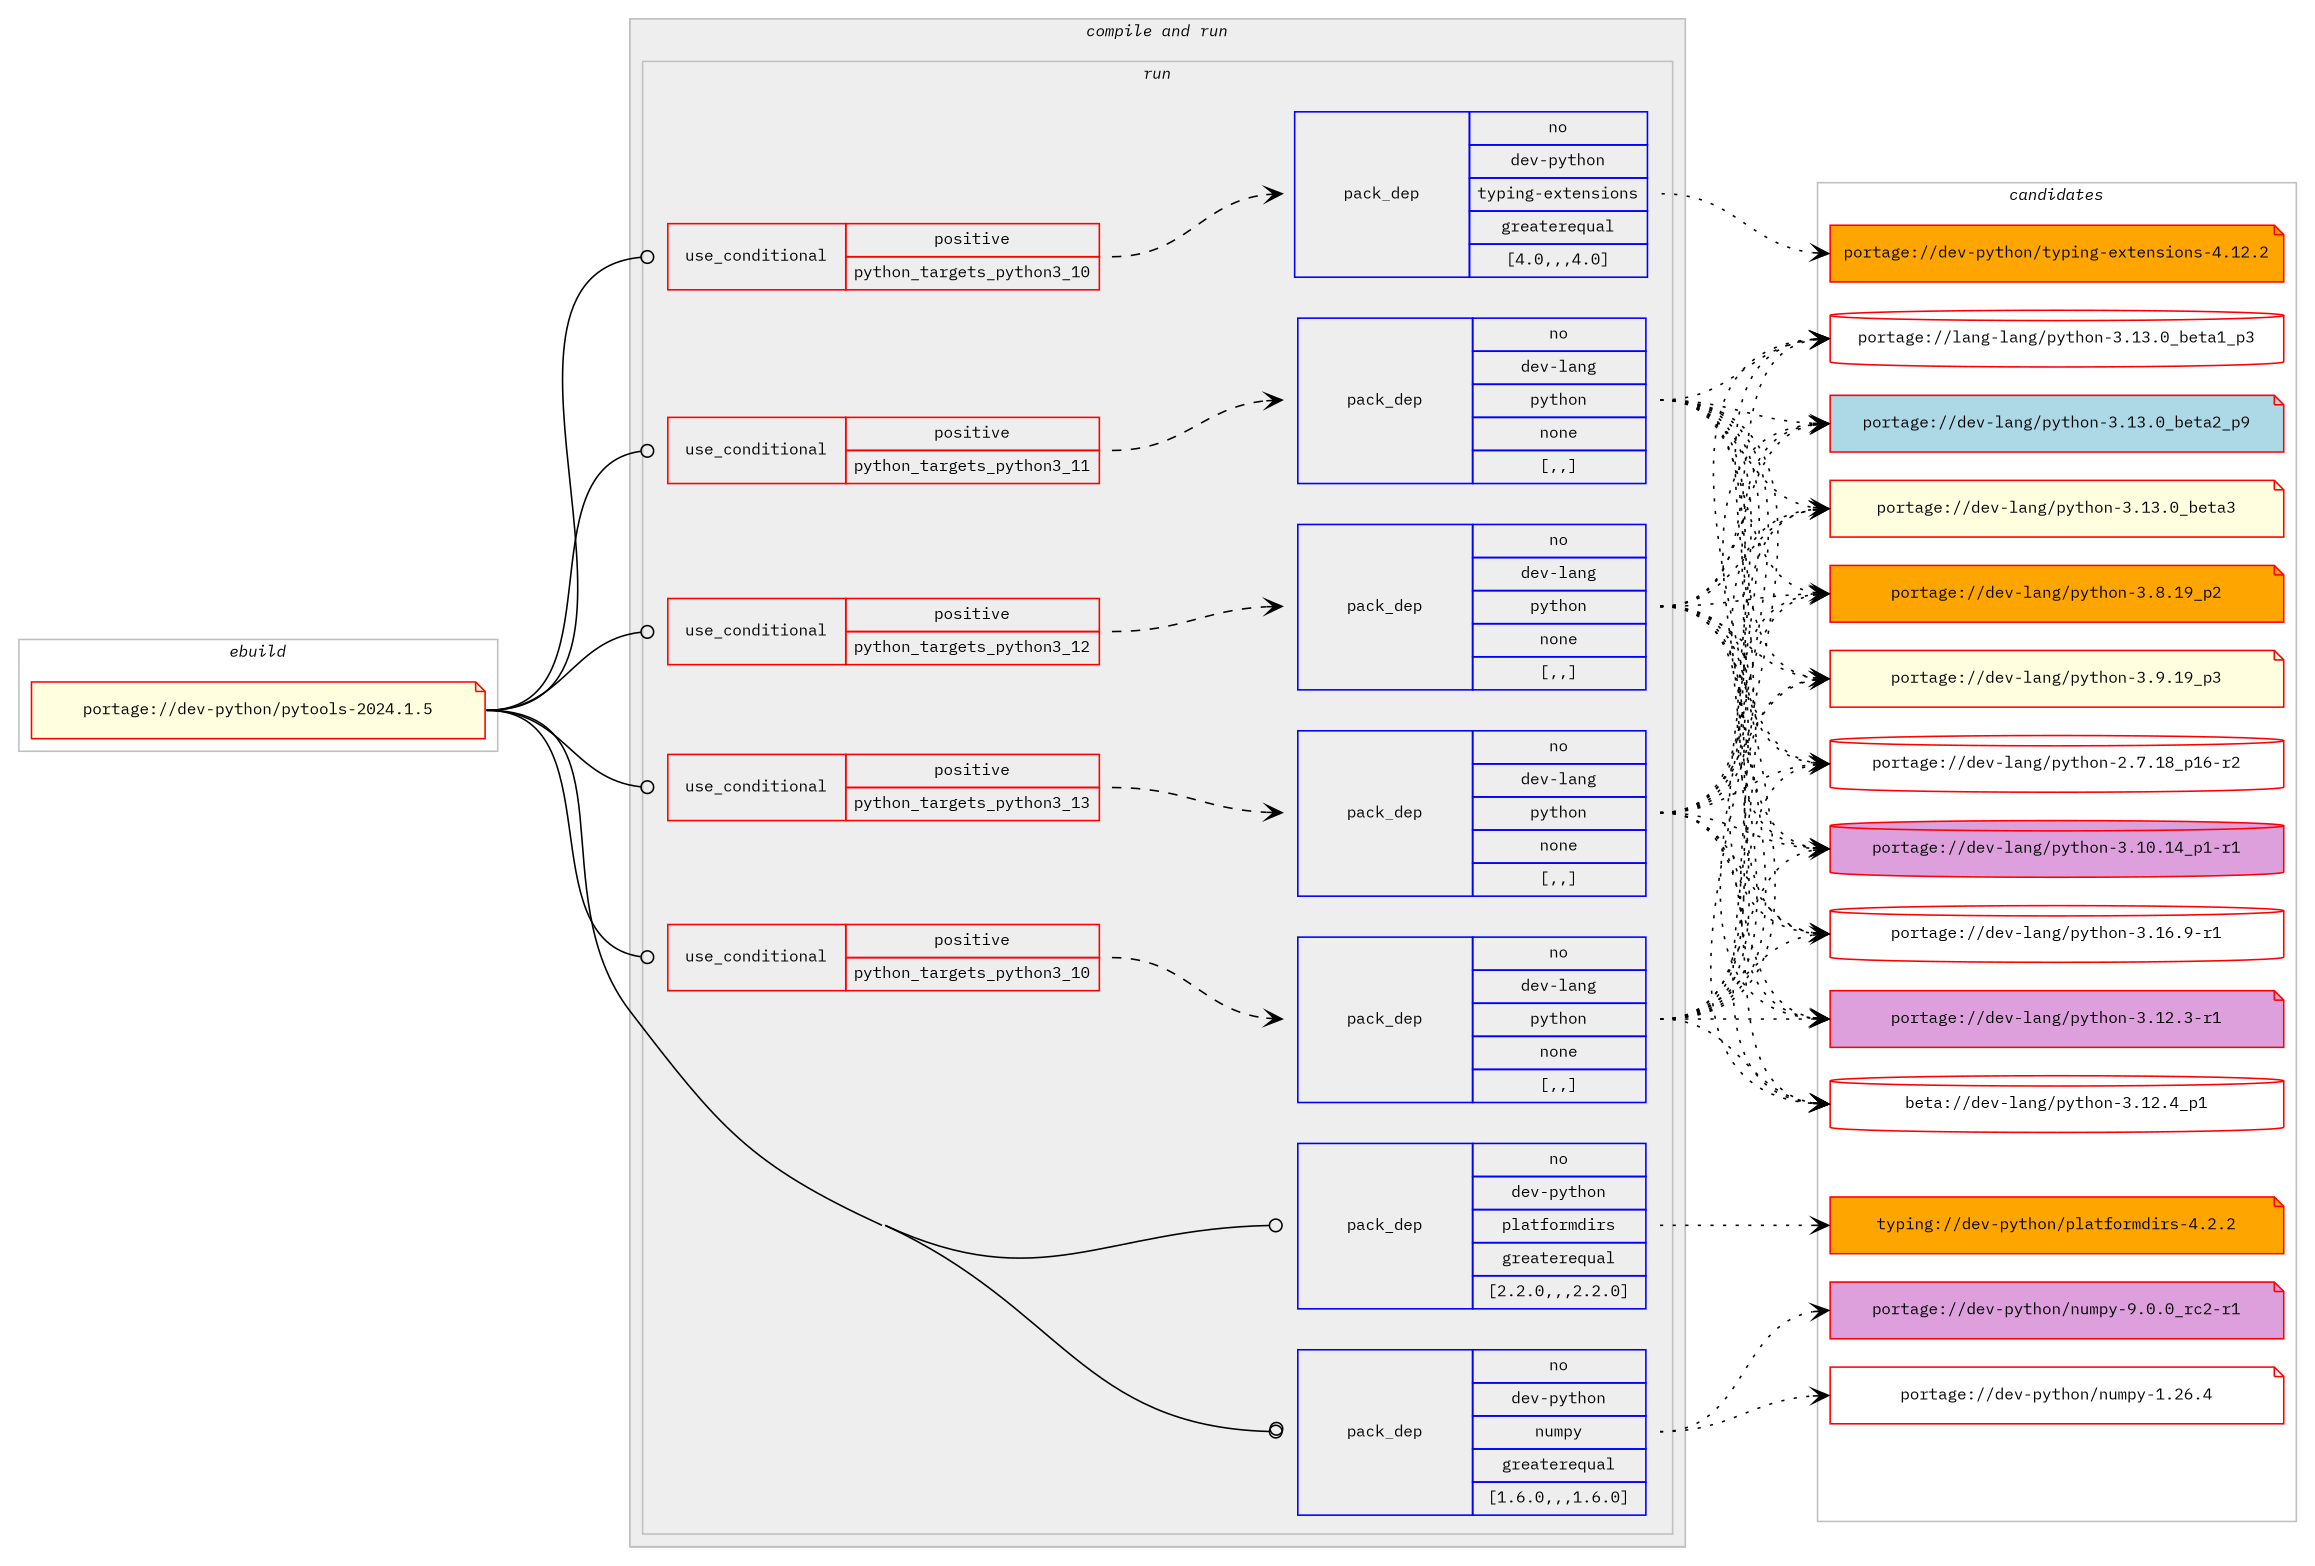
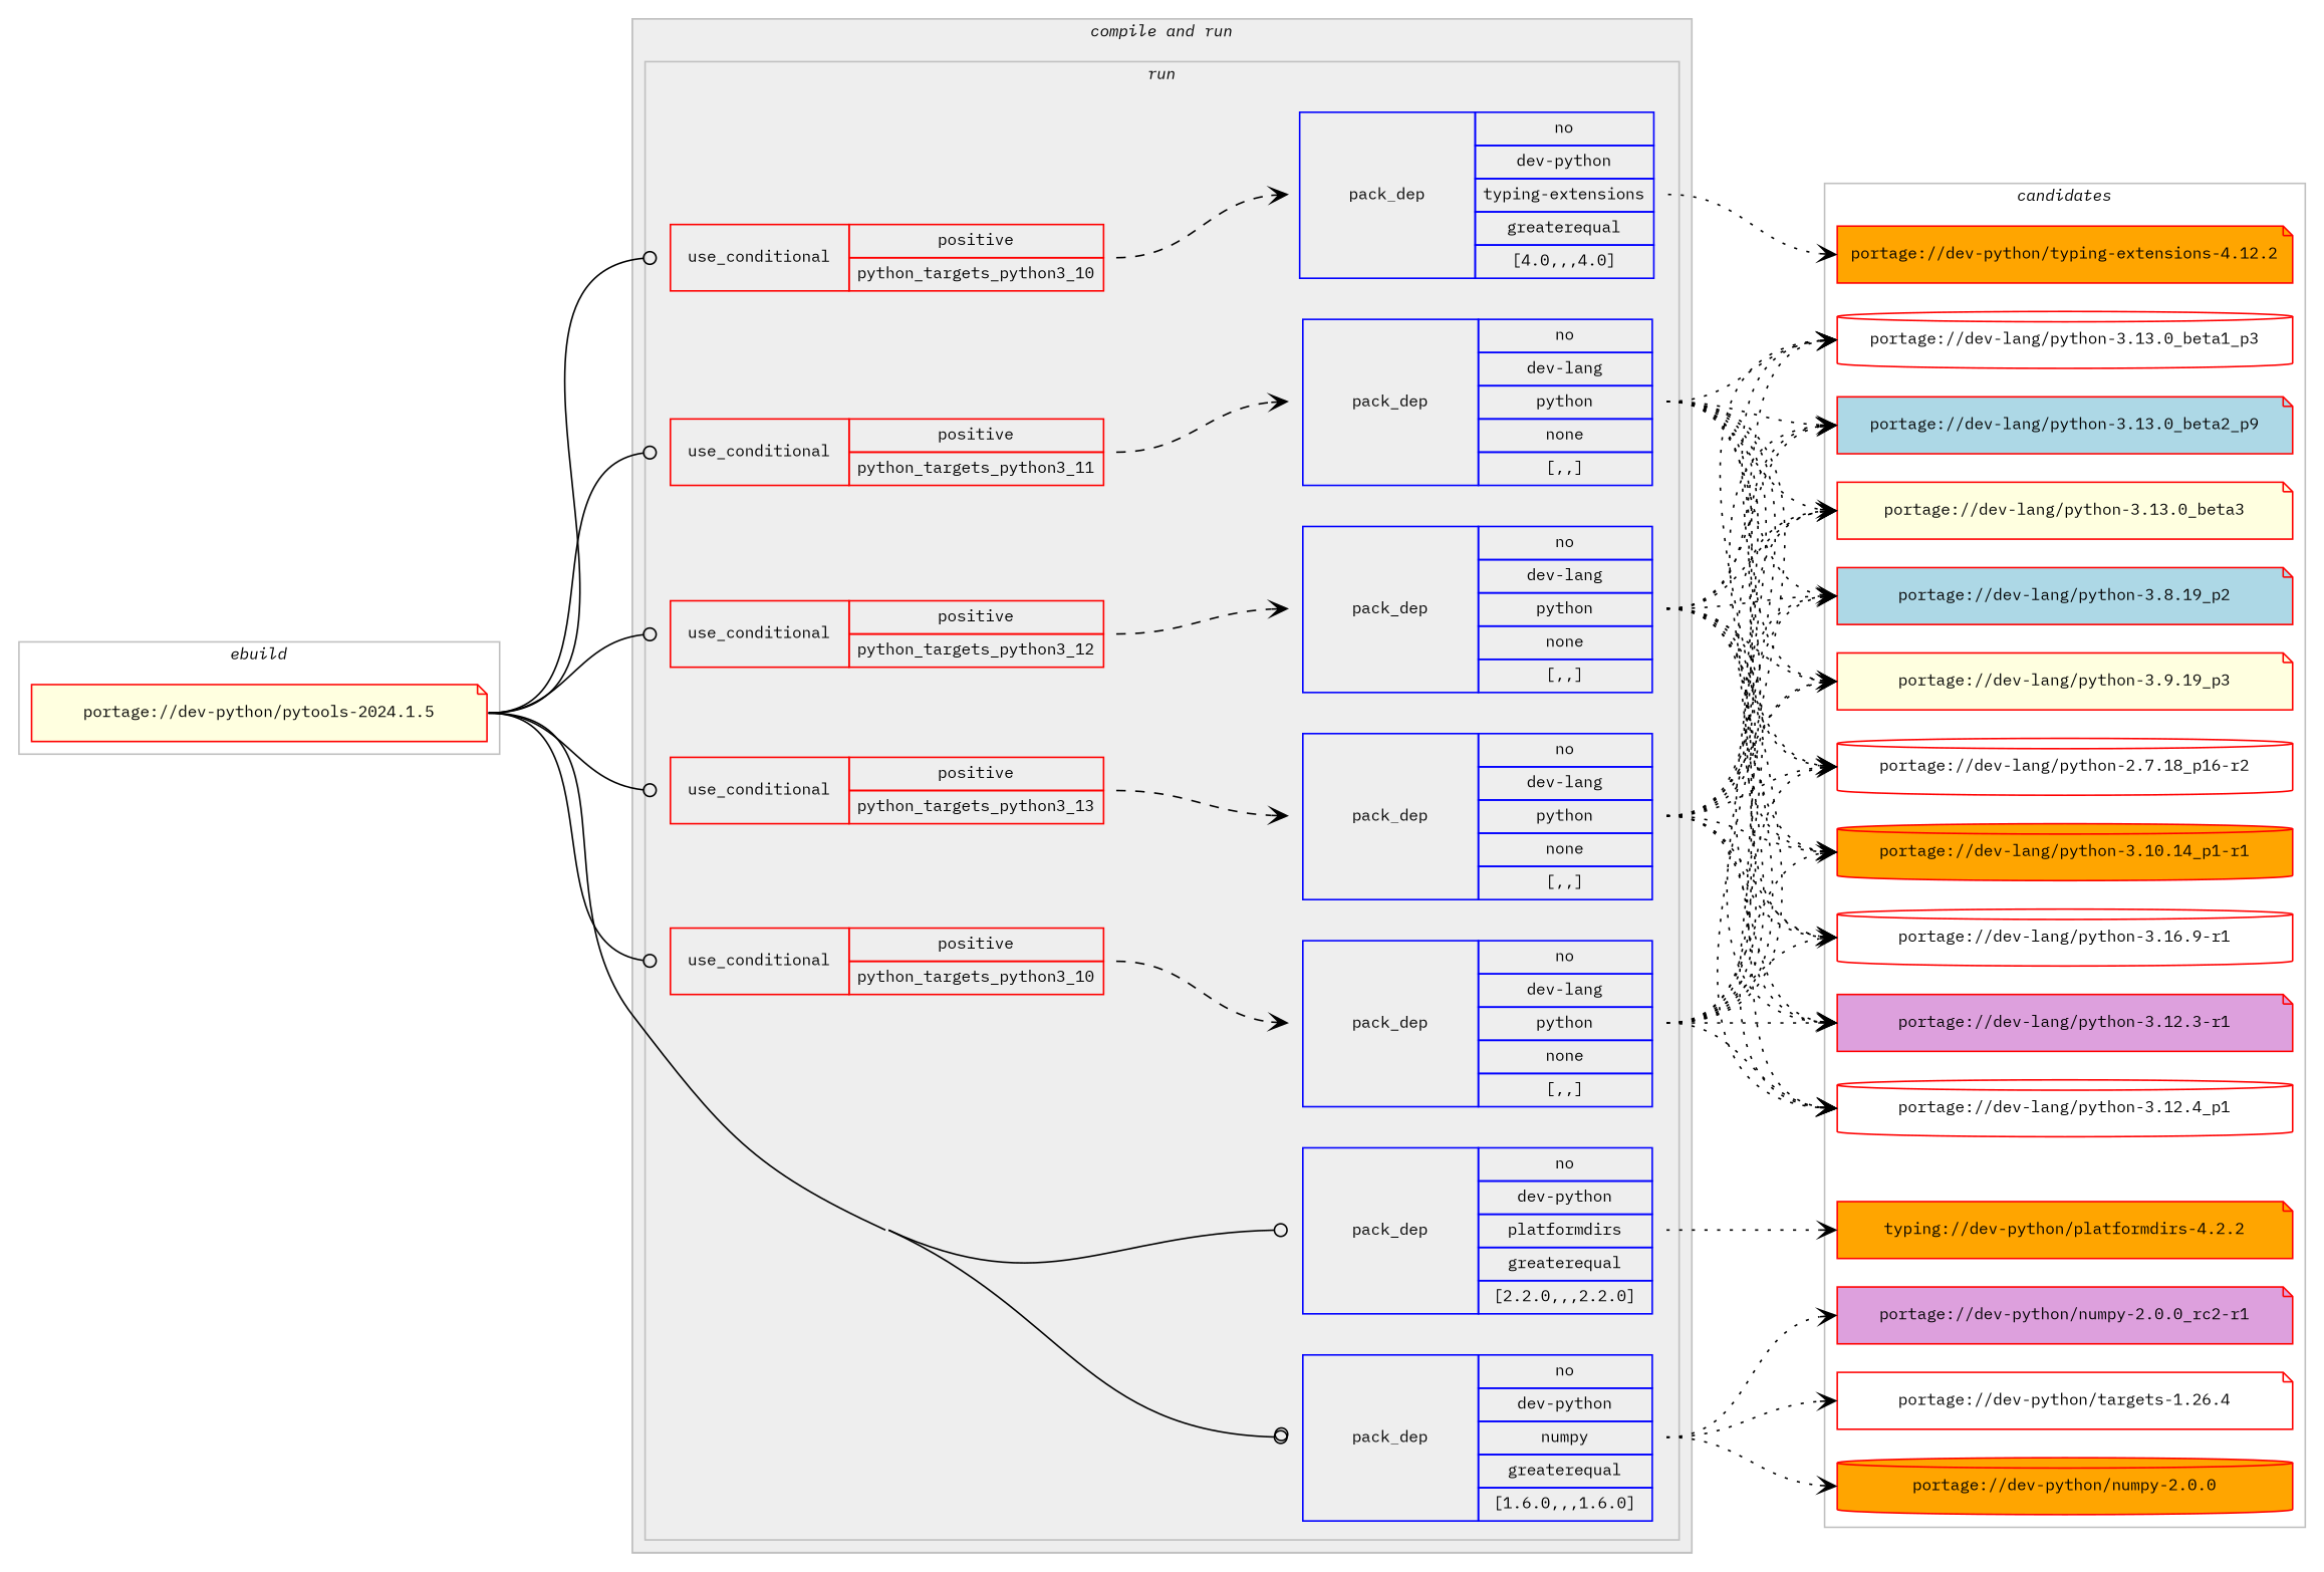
  digraph {
    compound=true
    concentrate=true
    fontname="IBM Plex Mono"
    fontsize=10
    newrank=true
    rankdir=LR
    ranksep=1.5
    node [color=red fontname="IBM Plex Mono" fontsize=10 shape=none style=filled]
    edge [arrowhead=vee fontname="IBM Plex Mono" headport=w style=dotted tailport=e weight=100]
    n1 [fillcolor=lightyellow label="portage://dev-python/pytools-2024.1.5" shape=note width=4]
    n2 [color=blue label=<<TABLE BORDER="0" CELLBORDER="1" CELLSPACING="0" CELLPADDING="4" WIDTH="220"><TR><TD ROWSPAN="6" CELLPADDING="30">pack_dep</TD></TR><TR><TD WIDTH="110">no</TD></TR><TR><TD>dev-lang</TD></TR><TR><TD>python</TD></TR><TR><TD>none</TD></TR><TR><TD>[,,]</TD></TR></TABLE>> style=""]
    n3 [label=<<TABLE BORDER="0" CELLBORDER="1" CELLSPACING="0" CELLPADDING="4"><TR><TD ROWSPAN="3" CELLPADDING="10">use_conditional</TD></TR><TR><TD>positive</TD></TR><TR><TD>python_targets_python3_10</TD></TR></TABLE>> style=""]
    n4 [color=blue label=<<TABLE BORDER="0" CELLBORDER="1" CELLSPACING="0" CELLPADDING="4" WIDTH="220"><TR><TD ROWSPAN="6" CELLPADDING="30">pack_dep</TD></TR><TR><TD WIDTH="110">no</TD></TR><TR><TD>dev-python</TD></TR><TR><TD>typing-extensions</TD></TR><TR><TD>greaterequal</TD></TR><TR><TD>[4.0,,,4.0]</TD></TR></TABLE>> style=""]
    n5 [label=<<TABLE BORDER="0" CELLBORDER="1" CELLSPACING="0" CELLPADDING="4"><TR><TD ROWSPAN="3" CELLPADDING="10">use_conditional</TD></TR><TR><TD>positive</TD></TR><TR><TD>python_targets_python3_10</TD></TR></TABLE>> style=""]
    n6 [color=blue label=<<TABLE BORDER="0" CELLBORDER="1" CELLSPACING="0" CELLPADDING="4" WIDTH="220"><TR><TD ROWSPAN="6" CELLPADDING="30">pack_dep</TD></TR><TR><TD WIDTH="110">no</TD></TR><TR><TD>dev-lang</TD></TR><TR><TD>python</TD></TR><TR><TD>none</TD></TR><TR><TD>[,,]</TD></TR></TABLE>> style=""]
    n7 [label=<<TABLE BORDER="0" CELLBORDER="1" CELLSPACING="0" CELLPADDING="4"><TR><TD ROWSPAN="3" CELLPADDING="10">use_conditional</TD></TR><TR><TD>positive</TD></TR><TR><TD>python_targets_python3_11</TD></TR></TABLE>> style=""]
    n8 [color=blue label=<<TABLE BORDER="0" CELLBORDER="1" CELLSPACING="0" CELLPADDING="4" WIDTH="220"><TR><TD ROWSPAN="6" CELLPADDING="30">pack_dep</TD></TR><TR><TD WIDTH="110">no</TD></TR><TR><TD>dev-lang</TD></TR><TR><TD>python</TD></TR><TR><TD>none</TD></TR><TR><TD>[,,]</TD></TR></TABLE>> style=""]
    n9 [label=<<TABLE BORDER="0" CELLBORDER="1" CELLSPACING="0" CELLPADDING="4"><TR><TD ROWSPAN="3" CELLPADDING="10">use_conditional</TD></TR><TR><TD>positive</TD></TR><TR><TD>python_targets_python3_12</TD></TR></TABLE>> style=""]
    n10 [color=blue label=<<TABLE BORDER="0" CELLBORDER="1" CELLSPACING="0" CELLPADDING="4" WIDTH="220"><TR><TD ROWSPAN="6" CELLPADDING="30">pack_dep</TD></TR><TR><TD WIDTH="110">no</TD></TR><TR><TD>dev-lang</TD></TR><TR><TD>python</TD></TR><TR><TD>none</TD></TR><TR><TD>[,,]</TD></TR></TABLE>> style=""]
    n11 [label=<<TABLE BORDER="0" CELLBORDER="1" CELLSPACING="0" CELLPADDING="4"><TR><TD ROWSPAN="3" CELLPADDING="10">use_conditional</TD></TR><TR><TD>positive</TD></TR><TR><TD>python_targets_python3_13</TD></TR></TABLE>> style=""]
    n12 [color=blue label=<<TABLE BORDER="0" CELLBORDER="1" CELLSPACING="0" CELLPADDING="4" WIDTH="220"><TR><TD ROWSPAN="6" CELLPADDING="30">pack_dep</TD></TR><TR><TD WIDTH="110">no</TD></TR><TR><TD>dev-python</TD></TR><TR><TD>numpy</TD></TR><TR><TD>greaterequal</TD></TR><TR><TD>[1.6.0,,,1.6.0]</TD></TR></TABLE>> style=""]
    n13 [color=blue label=<<TABLE BORDER="0" CELLBORDER="1" CELLSPACING="0" CELLPADDING="4" WIDTH="220"><TR><TD ROWSPAN="6" CELLPADDING="30">pack_dep</TD></TR><TR><TD WIDTH="110">no</TD></TR><TR><TD>dev-python</TD></TR><TR><TD>platformdirs</TD></TR><TR><TD>greaterequal</TD></TR><TR><TD>[2.2.0,,,2.2.0]</TD></TR></TABLE>> style=""]
    n14 [fillcolor=white label="portage://dev-lang/python-2.7.18_p16-r2" shape=cylinder width=4]
-   n15 [fillcolor=plum label="portage://dev-lang/python-3.10.14_p1-r1" shape=cylinder width=4]
+   n15 [fillcolor=orange label="portage://dev-lang/python-3.10.14_p1-r1" shape=cylinder width=4]
    n16 [fillcolor=white label="portage://dev-lang/python-3.16.9-r1" shape=cylinder width=4]
    n17 [fillcolor=plum label="portage://dev-lang/python-3.12.3-r1" shape=note width=4]
-   n18 [fillcolor=white label="beta://dev-lang/python-3.12.4_p1" shape=cylinder width=4]
-   n19 [fillcolor=white label="portage://lang-lang/python-3.13.0_beta1_p3" shape=cylinder width=4]
+   n18 [fillcolor=white label="portage://dev-lang/python-3.12.4_p1" shape=cylinder width=4]
+   n19 [fillcolor=white label="portage://dev-lang/python-3.13.0_beta1_p3" shape=cylinder width=4]
    n20 [fillcolor=lightblue label="portage://dev-lang/python-3.13.0_beta2_p9" shape=note width=4]
    n21 [fillcolor=lightyellow label="portage://dev-lang/python-3.13.0_beta3" shape=note width=4]
-   n22 [fillcolor=orange label="portage://dev-lang/python-3.8.19_p2" shape=note width=4]
+   n22 [fillcolor=lightblue label="portage://dev-lang/python-3.8.19_p2" shape=note width=4]
    n23 [fillcolor=lightyellow label="portage://dev-lang/python-3.9.19_p3" shape=note width=4]
    n24 [fillcolor=orange label="portage://dev-python/typing-extensions-4.12.2" shape=note width=4]
-   n25 [fillcolor=white label="portage://dev-python/numpy-1.26.4" shape=note width=4]
-   n27 [fillcolor=plum label="portage://dev-python/numpy-9.0.0_rc2-r1" shape=note width=4]
+   n25 [fillcolor=white label="portage://dev-python/targets-1.26.4" shape=note width=4]
+   n26 [fillcolor=orange label="portage://dev-python/numpy-2.0.0" shape=cylinder width=4]
+   n27 [fillcolor=plum label="portage://dev-python/numpy-2.0.0_rc2-r1" shape=note width=4]
    n28 [fillcolor=orange label="typing://dev-python/platformdirs-4.2.2" shape=note width=4]
    subgraph cluster_1 {
      color=gray
      label=<<i>dependencies</i>>
      subgraph cluster_2 {
        color=gray
        fillcolor="#eeeeee"
        label=<<i>compile</i>>
        style=filled
      }
      subgraph cluster_3 {
        color=gray
        fillcolor="#eeeeee"
        label=<<i>compile and run</i>>
        style=filled
      }
      subgraph cluster_4 {
        color=gray
        fillcolor="#eeeeee"
        label=<<i>run</i>>
        style=filled
        subgraph sub_5 {
          color=gray
          fillcolor="#eeeeee"
          label=<<i>run</i>>
          style=filled
          n3
          subgraph sub_6 {
            color=gray
            fillcolor="#eeeeee"
            label=<<i>run</i>>
            style=filled
            n2
          }
        }
        subgraph sub_7 {
          color=gray
          fillcolor="#eeeeee"
          label=<<i>run</i>>
          style=filled
          n5
          subgraph sub_8 {
            color=gray
            fillcolor="#eeeeee"
            label=<<i>run</i>>
            style=filled
            n4
          }
        }
        subgraph sub_9 {
          color=gray
          fillcolor="#eeeeee"
          label=<<i>run</i>>
          style=filled
          n7
          subgraph sub_10 {
            color=gray
            fillcolor="#eeeeee"
            label=<<i>run</i>>
            style=filled
            n6
          }
        }
        subgraph sub_11 {
          color=gray
          fillcolor="#eeeeee"
          label=<<i>run</i>>
          style=filled
          n9
          subgraph sub_12 {
            color=gray
            fillcolor="#eeeeee"
            label=<<i>run</i>>
            style=filled
            n8
          }
        }
        subgraph sub_13 {
          color=gray
          fillcolor="#eeeeee"
          label=<<i>run</i>>
          style=filled
          n11
          subgraph sub_14 {
            color=gray
            fillcolor="#eeeeee"
            label=<<i>run</i>>
            style=filled
            n10
          }
        }
        subgraph sub_15 {
          color=gray
          fillcolor="#eeeeee"
          label=<<i>run</i>>
          style=filled
          n12
        }
        subgraph sub_16 {
          color=gray
          fillcolor="#eeeeee"
          label=<<i>run</i>>
          style=filled
          n13
        }
      }
    }
    subgraph cluster_17 {
      color=gray
      label=<<i>ebuild</i>>
      n1
    }
    subgraph cluster_18 {
      color=gray
      label=<<i>candidates</i>>
      rank=same
      subgraph sub_19 {
        color=black
        label=<<i>candidates</i>>
        nodesep=1
        rank=same
        n14
        n15
        n16
        n17
        n18
        n19
        n20
        n21
        n22
        n23
      }
      subgraph sub_20 {
        color=black
        label=<<i>candidates</i>>
        nodesep=1
        rank=same
        n24
      }
      subgraph sub_21 {
        color=black
        label=<<i>candidates</i>>
        nodesep=1
        rank=same
        n14
        n15
        n16
        n17
        n18
        n19
        n20
        n21
        n22
        n23
      }
      subgraph sub_22 {
        color=black
        label=<<i>candidates</i>>
        nodesep=1
        rank=same
        n14
        n15
        n16
        n17
        n18
        n19
        n20
        n21
        n22
        n23
      }
      subgraph sub_23 {
        color=black
        label=<<i>candidates</i>>
        nodesep=1
        rank=same
        n14
        n15
        n16
        n17
        n18
        n19
        n20
        n21
        n22
        n23
      }
      subgraph sub_24 {
        color=black
        label=<<i>candidates</i>>
        nodesep=1
        rank=same
        n25
+       n26
        n27
      }
      subgraph sub_25 {
        color=black
        label=<<i>candidates</i>>
        nodesep=1
        rank=same
        n28
      }
    }
    n1 -> n3 [arrowhead=odot style=solid weight=20]
    n1 -> n5 [arrowhead=odot style=solid weight=20]
    n1 -> n7 [arrowhead=odot style=solid weight=20]
    n1 -> n9 [arrowhead=odot style=solid weight=20]
    n1 -> n11 [arrowhead=odot style=solid weight=20]
    n1 -> n12 [arrowhead=odot style=solid weight=20]
    n1 -> n13 [arrowhead=odot style=solid weight=20]
    n2 -> n14
    n2 -> n15
    n2 -> n16
    n2 -> n17
    n2 -> n18
    n2 -> n19
    n2 -> n20
    n2 -> n21
    n2 -> n22
    n2 -> n23
    n3 -> n2 [style=dashed weight=20]
    n4 -> n24
    n5 -> n4 [style=dashed weight=20]
    n6 -> n14
    n6 -> n15
    n6 -> n16
    n6 -> n17
    n6 -> n18
    n6 -> n19
    n6 -> n20
    n6 -> n21
    n6 -> n22
    n6 -> n23
    n7 -> n6 [style=dashed weight=20]
    n8 -> n14
    n8 -> n15
    n8 -> n16
    n8 -> n17
    n8 -> n18
    n8 -> n19
    n8 -> n20
    n8 -> n21
    n8 -> n22
    n8 -> n23
    n9 -> n8 [style=dashed weight=20]
    n10 -> n14
    n10 -> n15
    n10 -> n16
    n10 -> n17
    n10 -> n18
    n10 -> n19
    n10 -> n20
    n10 -> n21
    n10 -> n22
    n10 -> n23
    n11 -> n10 [style=dashed weight=20]
    n12 -> n25
+   n12 -> n26
    n12 -> n27
    n13 -> n28
  }
